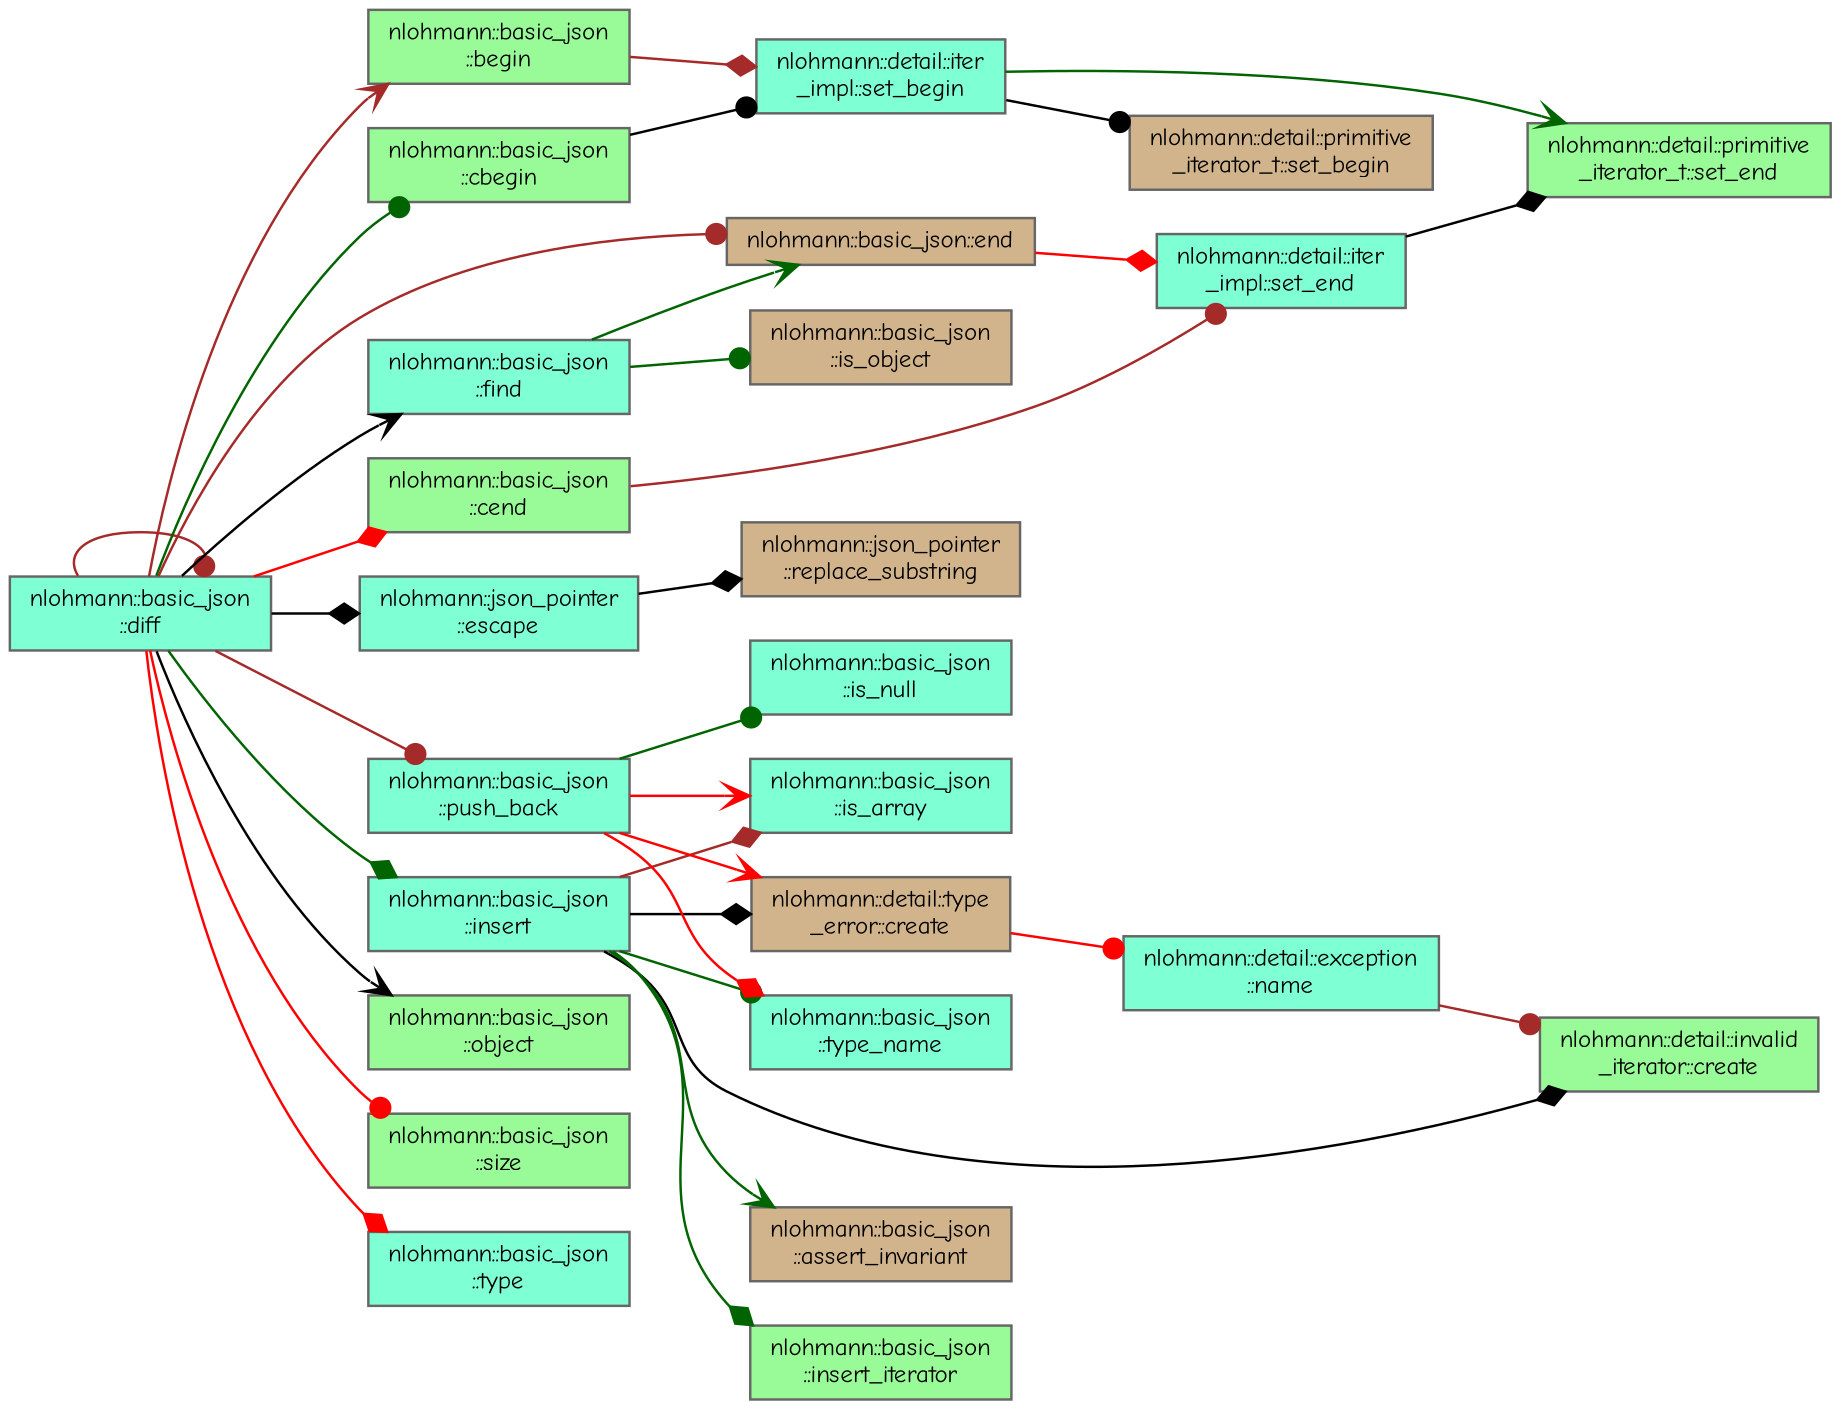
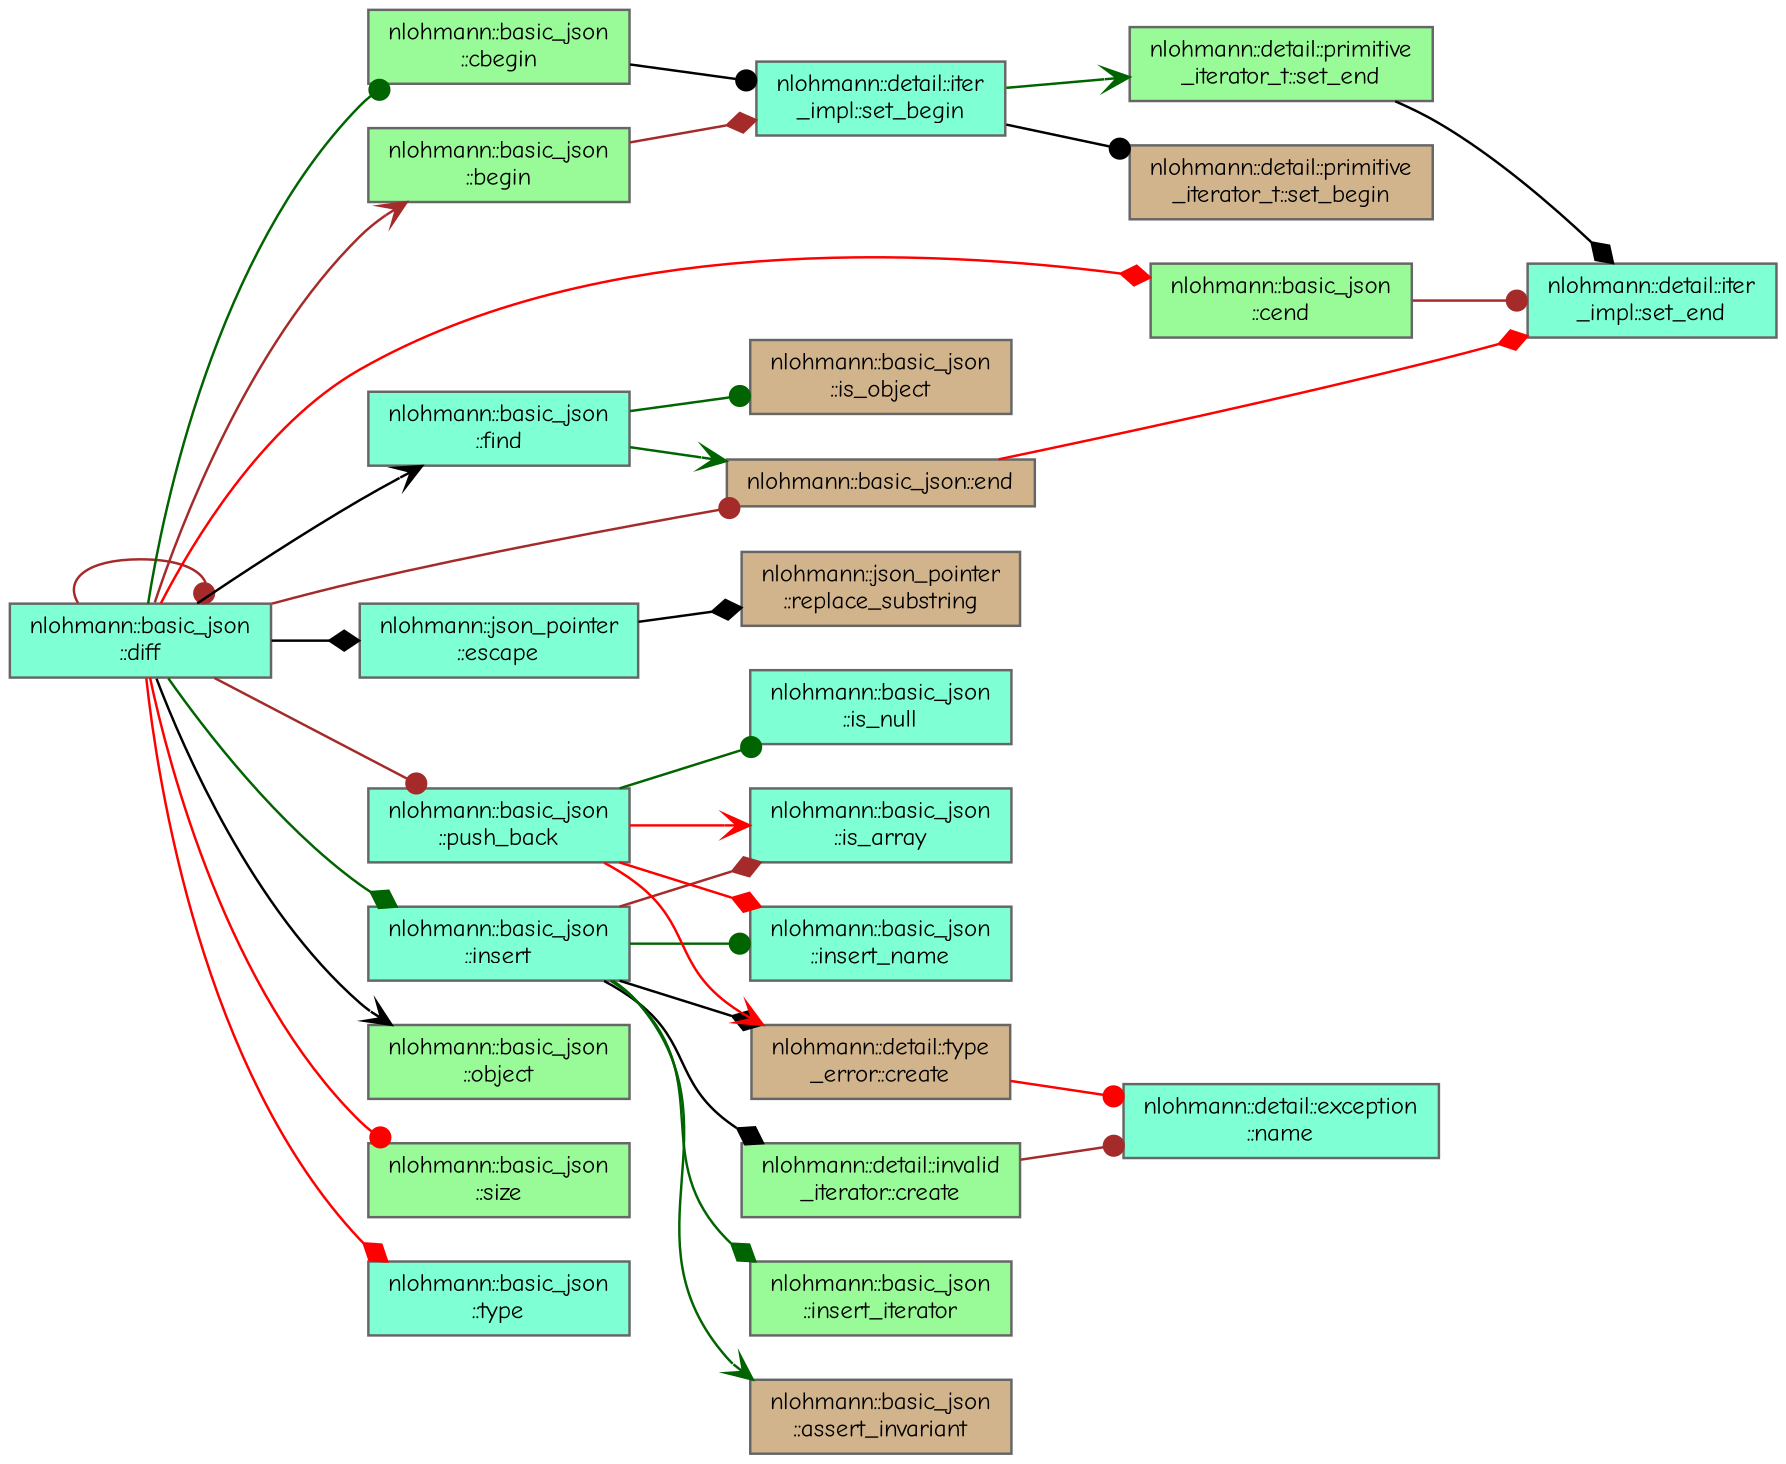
  digraph {
    fontname="Comic Neue"
    rankdir=LR
    node [color=grey40 fillcolor=aquamarine fontname="Comic Neue" fontsize=10 shape=box style=filled]
    edge [arrowhead=dot color=darkgreen fontname="Comic Neue" fontsize=10 labelfontname=Helvetica labelfontsize=10 style=solid]
    n1 [color=gray40 fontcolor=black height=0.2 label="nlohmann::basic_json\l::diff" width=0.4]
    n2 [fillcolor=palegreen height=0.2 label="nlohmann::basic_json\l::begin" width=0.4]
    n3 [fillcolor=palegreen height=0.2 label="nlohmann::basic_json\l::cbegin" width=0.4]
    n4 [fillcolor=palegreen height=0.2 label="nlohmann::basic_json\l::cend" width=0.4]
    n5 [fillcolor=tan height=0.2 label="nlohmann::basic_json::end" width=0.4]
    n6 [height=0.2 label="nlohmann::json_pointer\l::escape" width=0.4]
    n7 [height=0.2 label="nlohmann::basic_json\l::find" width=0.4]
    n8 [height=0.2 label="nlohmann::basic_json\l::insert" width=0.4]
    n9 [fillcolor=palegreen height=0.2 label="nlohmann::basic_json\l::object" width=0.4]
    n10 [height=0.2 label="nlohmann::basic_json\l::push_back" width=0.4]
    n11 [fillcolor=palegreen height=0.2 label="nlohmann::basic_json\l::size" width=0.4]
    n12 [height=0.2 label="nlohmann::basic_json\l::type" width=0.4]
    n13 [height=0.2 label="nlohmann::detail::iter\l_impl::set_begin" width=0.4]
    n14 [height=0.2 label="nlohmann::detail::iter\l_impl::set_end" width=0.4]
    n15 [fillcolor=tan height=0.2 label="nlohmann::json_pointer\l::replace_substring" width=0.4]
    n16 [fillcolor=tan height=0.2 label="nlohmann::basic_json\l::is_object" width=0.4]
    n17 [fillcolor=palegreen height=0.2 label="nlohmann::detail::invalid\l_iterator::create" width=0.4]
    n18 [fillcolor=tan height=0.2 label="nlohmann::detail::type\l_error::create" width=0.4]
    n19 [fillcolor=palegreen height=0.2 label="nlohmann::basic_json\l::insert_iterator" width=0.4]
    n20 [height=0.2 label="nlohmann::basic_json\l::is_array" width=0.4]
-   n21 [height=0.2 label="nlohmann::basic_json\l::type_name" width=0.4]
+   n21 [height=0.2 label="nlohmann::basic_json\l::insert_name" width=0.4]
    n22 [fillcolor=tan height=0.2 label="nlohmann::basic_json\l::assert_invariant" width=0.4]
    n23 [height=0.2 label="nlohmann::basic_json\l::is_null" width=0.4]
    n24 [fillcolor=tan height=0.2 label="nlohmann::detail::primitive\l_iterator_t::set_begin" width=0.4]
    n25 [fillcolor=palegreen height=0.2 label="nlohmann::detail::primitive\l_iterator_t::set_end" width=0.4]
    n26 [height=0.2 label="nlohmann::detail::exception\l::name" width=0.4]
    n1 -> n1 [color=brown]
    n1 -> n2 [arrowhead=vee color=brown]
    n1 -> n3
    n1 -> n4 [arrowhead=diamond color=red]
    n1 -> n5 [color=brown]
    n1 -> n6 [arrowhead=diamond color=black]
    n1 -> n7 [arrowhead=vee color=black]
    n1 -> n8 [arrowhead=diamond]
    n1 -> n9 [arrowhead=vee color=black]
    n1 -> n10 [color=brown]
    n1 -> n11 [color=red]
    n1 -> n12 [arrowhead=diamond color=red]
    n2 -> n13 [arrowhead=diamond color=brown]
    n3 -> n13 [color=black]
    n4 -> n14 [color=brown]
    n5 -> n14 [arrowhead=diamond color=red]
    n6 -> n15 [arrowhead=diamond color=black]
    n7 -> n5 [arrowhead=vee]
    n7 -> n16
    n8 -> n17 [arrowhead=diamond color=black]
    n8 -> n18 [arrowhead=diamond color=black]
    n8 -> n19 [arrowhead=diamond]
    n8 -> n20 [arrowhead=diamond color=brown]
    n8 -> n21
    n8 -> n22 [arrowhead=vee]
    n10 -> n18 [arrowhead=vee color=red]
    n10 -> n20 [arrowhead=vee color=red]
    n10 -> n21 [arrowhead=diamond color=red]
    n10 -> n23
    n13 -> n24 [color=black]
    n13 -> n25 [arrowhead=vee]
-   n14 -> n25 [arrowhead=diamond color=black]
-   n26 -> n17 [color=brown]
+   n25 -> n14 [arrowhead=diamond color=black]
+   n17 -> n26 [color=brown]
    n18 -> n26 [color=red]
  }
